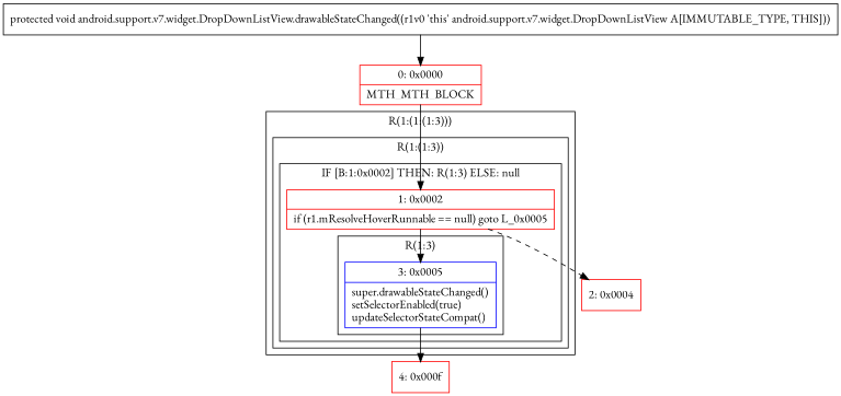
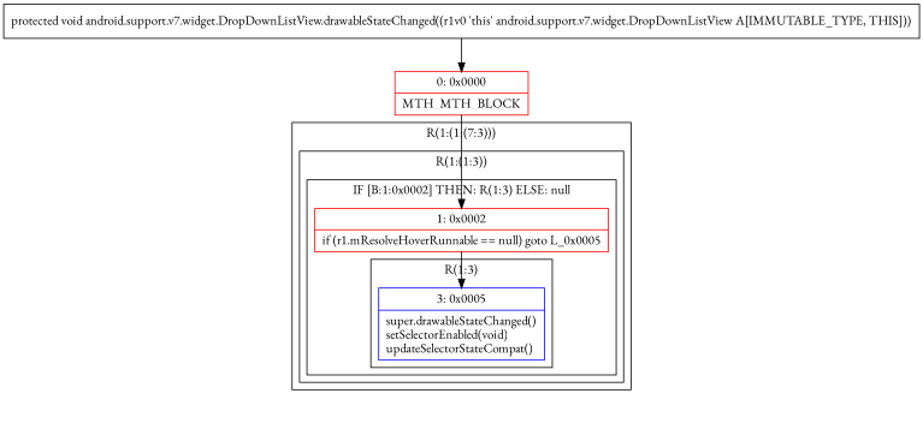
  digraph {
    fontname="EB Garamond"
    node [color=red fontname="EB Garamond" shape=record]
    edge [fontname="EB Garamond"]
-   n1 [color=blue label="{3\:\ 0x0005|super.drawableStateChanged()\lsetSelectorEnabled(true)\lupdateSelectorStateCompat()\l}"]
+   n1 [color=blue label="{3\:\ 0x0005|super.drawableStateChanged()\lsetSelectorEnabled(void)\lupdateSelectorStateCompat()\l}"]
    n2 [label="{1\:\ 0x0002|if (r1.mResolveHoverRunnable == null) goto L_0x0005\l}"]
-   n3 [label="{4\:\ 0x000f}"]
-   n4 [label="{2\:\ 0x0004}"]
    n5 [label="{0\:\ 0x0000|MTH_MTH_BLOCK\l}"]
    n6 [label="{protected void android.support.v7.widget.DropDownListView.drawableStateChanged((r1v0 'this' android.support.v7.widget.DropDownListView A[IMMUTABLE_TYPE, THIS])) }" color=""]
    subgraph cluster_1 {
-     label="R(1:(1:(1:3)))"
+     label="R(1:(1:(7:3)))"
      subgraph cluster_2 {
        label="R(1:(1:3))"
        subgraph cluster_3 {
          label="IF [B:1:0x0002] THEN: R(1:3) ELSE: null"
          n2
          subgraph cluster_4 {
            label="R(1:3)"
            n1
          }
        }
      }
    }
-   n1 -> n3
    n2 -> n1
-   n2 -> n4 [style=dashed]
    n5 -> n2
    n6 -> n5
  }
